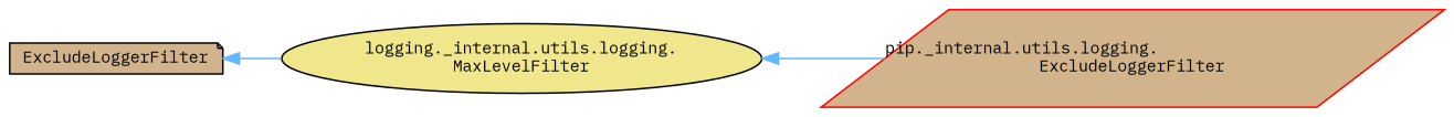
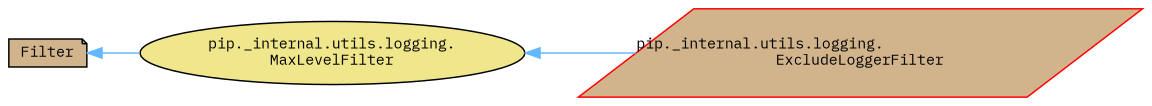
  digraph {
    fontname="IBM Plex Mono"
    rankdir=LR
    node [color=black fillcolor=tan fontname="IBM Plex Mono" fontsize=10 style=filled]
    edge [color=steelblue1 dir=back fontname="IBM Plex Mono" fontsize=10 labelfontname=Helvetica labelfontsize=10 style=solid]
-   n1 [fontcolor=black height=0.2 label=ExcludeLoggerFilter shape=note width=0.4]
-   n2 [fillcolor=khaki height=0.2 label="logging._internal.utils.logging.\lMaxLevelFilter" shape=ellipse width=0.4]
+   n1 [fontcolor=black height=0.2 label=Filter shape=note width=0.4]
+   n2 [fillcolor=khaki height=0.2 label="pip._internal.utils.logging.\lMaxLevelFilter" shape=ellipse width=0.4]
    n3 [color=red height=0.2 label="pip._internal.utils.logging.\lExcludeLoggerFilter" shape=parallelogram width=0.4]
    n1 -> n2
    n2 -> n3
  }
